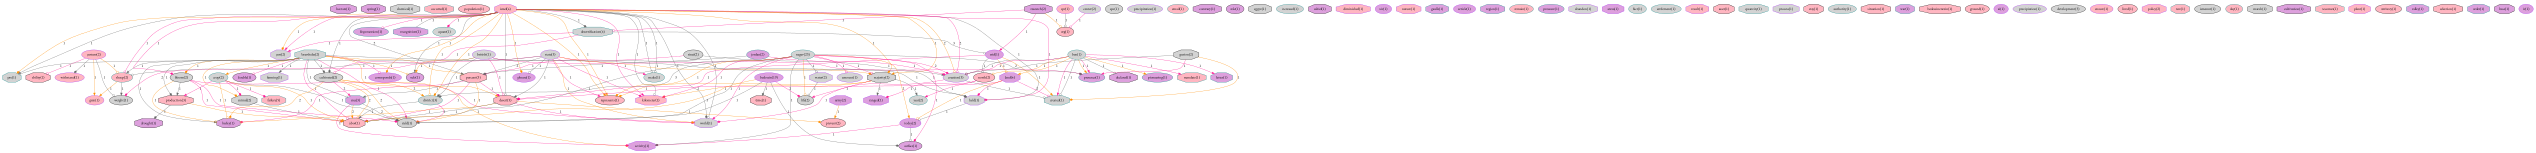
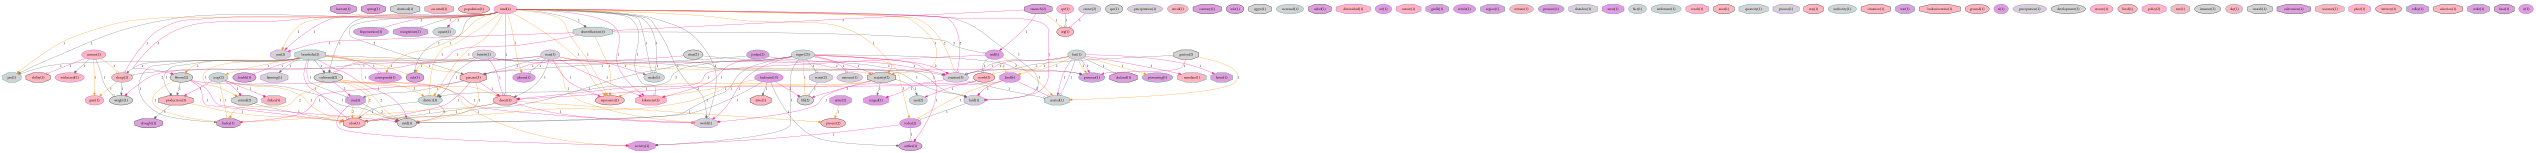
  digraph {
    fontname="EB Garamond"
    node [color=black fillcolor=lightgrey fontname="EB Garamond" shape=octagon style=filled]
    edge [arrowhead=odot color=gray40 fontname="EB Garamond"]
    n1 [fillcolor=plum label="hectare(1)"]
    n2 [fillcolor=plum label="spring(1)"]
    n3 [label="chemical(1)"]
    n4 [color=teal fillcolor=lightpink label="occurred(1)"]
    n5 [fillcolor=lightpink label="population(1)" shape=ellipse]
    n6 [color=teal label="beersheba(2)"]
    n7 [color=purple label="farming(1)"]
    n8 [color=purple fillcolor=plum label="corresponds(1)" shape=ellipse]
    n9 [fillcolor=plum label="double(1)" shape=ellipse]
    n10 [color=teal label="crop(2)" shape=ellipse]
    n11 [label="animal(2)"]
    n12 [label="bloom(2)" shape=ellipse]
    n13 [fillcolor=lightpink label="production(3)"]
    n14 [fillcolor=plum label="sub(1)" shape=ellipse]
    n15 [color=teal fillcolor=lightpink label="sheep(2)" shape=ellipse]
    n16 [fillcolor=lightpink label="percent(3)"]
    n17 [fillcolor=lightpink label="desert(5)"]
    n18 [label="cultivated(2)" shape=ellipse]
    n19 [fillcolor=plum label="barley(1)"]
    n20 [color=teal fillcolor=plum label="area(3)"]
    n21 [color=purple label="held(1)"]
    n22 [label="yield(1)" shape=ellipse]
    n23 [fillcolor=lightpink label="labor(1)"]
    n24 [color=teal fillcolor=lightpink label="failure(5)"]
    n25 [color=purple label="world(1)"]
    n26 [fillcolor=plum label="drought(1)"]
    n27 [label="weight(1)" shape=ellipse]
    n28 [color=purple fillcolor=lightpink label="gain(1)" shape=ellipse]
    n29 [fillcolor=lightpink label="prevent(2)" shape=ellipse]
    n30 [color=teal label="district(3)" shape=ellipse]
    n31 [color=purple fillcolor=plum label="activity(1)"]
    n32 [color=purple fillcolor=plum label="today(2)" shape=ellipse]
    n33 [fillcolor=plum label="surface(1)" shape=ellipse]
    n34 [color=purple fillcolor=lightpink label="israel(4)"]
    n35 [color=teal fillcolor=plum label="dispossession(1)" shape=ellipse]
    n36 [color=teal label="desertification(4)"]
    n37 [color=teal fillcolor=plum label="recognition(1)"]
    n38 [color=teal label="square(1)" shape=ellipse]
    n39 [color=purple fillcolor=plum label="phrase(1)" shape=ellipse]
    n40 [color=purple label="part(2)"]
    n41 [color=teal label="make(1)" shape=ellipse]
    n42 [color=teal label="pre(1)"]
    n43 [color=purple label="creation(3)" shape=ellipse]
    n44 [label="majority(2)"]
    n45 [color=purple fillcolor=lightpink label="kilometer(1)"]
    n46 [fillcolor=lightpink label="represents(1)" shape=ellipse]
    n47 [color=purple fillcolor=plum label="arid(1)" shape=ellipse]
    n48 [color=teal label="created(1)"]
    n49 [color=purple fillcolor=plum label="ranged(1)"]
    n50 [color=teal label="year(2)" shape=ellipse]
    n51 [label="life(2)" shape=ellipse]
    n52 [color=purple fillcolor=plum label="land(4)"]
    n53 [fillcolor=lightpink label="north(2)" shape=ellipse]
    n54 [label="apc(1)" shape=ellipse]
    n55 [color=purple label="precipitation(1)" shape=ellipse]
    n56 [color=teal label="ben(1)" shape=ellipse]
    n57 [fillcolor=plum label="declared(1)"]
    n58 [color=teal fillcolor=plum label="pioneering(1)" shape=ellipse]
    n59 [color=teal fillcolor=lightpink label="mandate(1)"]
    n60 [color=teal fillcolor=plum label="letter(1)"]
    n61 [color=teal fillcolor=plum label="presence(1)" shape=ellipse]
    n62 [color=teal fillcolor=lightpink label="email(1)" shape=ellipse]
    n63 [fillcolor=plum label="research(2)"]
    n64 [fillcolor=lightpink label="org(1)" shape=ellipse]
    n65 [color=purple fillcolor=lightpink label="pasture(2)" shape=ellipse]
    n66 [fillcolor=lightpink label="ability(1)"]
    n67 [color=purple fillcolor=lightpink label="withstand(1)" shape=ellipse]
    n68 [fillcolor=plum label="contrary(1)"]
    n69 [fillcolor=plum label="role(1)" shape=ellipse]
    n70 [label="egypt(1)"]
    n71 [color=teal label="increased(1)" shape=ellipse]
    n72 [fillcolor=plum label="saltiel(1)"]
    n73 [color=purple fillcolor=lightpink label="diminished(1)"]
    n74 [color=purple fillcolor=plum label="xiv(1)" shape=ellipse]
    n75 [color=purple fillcolor=plum label="army(2)"]
    n76 [color=purple fillcolor=lightpink label="nature(1)"]
    n77 [color=teal fillcolor=plum label="gaulle(1)"]
    n78 [color=purple fillcolor=plum label="article(1)" shape=ellipse]
    n79 [color=teal fillcolor=plum label="region(1)"]
    n80 [color=teal fillcolor=lightpink label="remain(1)" shape=ellipse]
    n81 [color=teal fillcolor=plum label="pressure(1)" shape=ellipse]
    n82 [color=purple label="abandon(1)"]
    n83 [label="sinai(2)" shape=ellipse]
    n84 [color=purple fillcolor=plum label="arava(1)"]
    n85 [color=teal fillcolor=plum label="jordan(2)" shape=ellipse]
    n86 [color=teal label="fact(1)" shape=ellipse]
    n87 [color=teal label="settlement(1)" shape=ellipse]
    n88 [color=purple fillcolor=lightpink label="result(1)"]
    n89 [fillcolor=lightpink label="asset(1)"]
    n90 [color=teal label="quantity(1)"]
    n91 [color=purple label="process(1)"]
    n92 [color=purple label="state(3)" shape=ellipse]
    n93 [fillcolor=lightpink label="stay(1)"]
    n94 [color=purple label="british(1)" shape=ellipse]
    n95 [color=teal label="authority(1)" shape=ellipse]
    n96 [fillcolor=lightpink label="situation(1)"]
    n97 [color=teal fillcolor=plum label="war(1)"]
    n98 [label="gurion(2)"]
    n99 [fillcolor=lightpink label="bedouinenrein(1)"]
    n100 [fillcolor=lightpink label="ground(1)" shape=ellipse]
    n101 [color=purple fillcolor=plum label="xi(1)" shape=ellipse]
    n102 [color=purple label="precipiation(1)" shape=ellipse]
    n103 [label="development(3)" shape=ellipse]
    n104 [color=purple fillcolor=lightpink label="ensure(1)" shape=ellipse]
    n105 [color=purple fillcolor=lightpink label="cpr(1)" shape=ellipse]
    n106 [color=purple label="center(2)" shape=ellipse]
    n107 [fillcolor=lightpink label="lived(1)" shape=ellipse]
    n108 [color=teal label="negev(23)" shape=ellipse]
    n109 [color=purple label="water(2)"]
    n110 [color=purple label="amount(1)" shape=ellipse]
    n111 [color=purple fillcolor=lightpink label="policy(2)"]
    n112 [color=teal fillcolor=lightpink label="rest(1)"]
    n113 [label="ismennt(1)" shape=ellipse]
    n114 [color=teal fillcolor=lightpink label="day(1)" shape=ellipse]
    n115 [label="march(1)"]
    n116 [fillcolor=plum label="cultivation(1)"]
    n117 [color=teal fillcolor=lightpink label="becomes(1)"]
    n118 [color=purple fillcolor=lightpink label="plant(1)"]
    n119 [fillcolor=lightpink label="territory(1)" shape=ellipse]
    n120 [color=teal fillcolor=plum label="valley(1)"]
    n121 [fillcolor=lightpink label="selection(1)"]
    n122 [color=teal fillcolor=plum label="order(1)"]
    n123 [fillcolor=plum label="base(1)"]
    n124 [color=purple fillcolor=plum label="bedouin(19)" shape=ellipse]
    n125 [fillcolor=lightpink label="time(1)"]
    n126 [color=purple fillcolor=plum label="iv(1)" shape=ellipse]
    n6 -> n7 [arrowhead=normal label=1]
    n6 -> n8 [color=deeppink label=1]
    n6 -> n9 [color=deeppink label=1]
    n6 -> n10 [arrowhead=normal color=darkorange label=1]
    n6 -> n11 [arrowhead=diamond color=darkorange label=1]
    n6 -> n12 [arrowhead=diamond color=darkorange label=1]
    n6 -> n13 [arrowhead=diamond label=1]
    n6 -> n14 [color=darkorange label=1]
    n6 -> n15 [arrowhead=normal label=1]
    n6 -> n16 [color=darkorange label=1]
    n6 -> n17 [arrowhead=normal color=darkorange label=1]
    n6 -> n18 [arrowhead=diamond label=1]
    n6 -> n19 [arrowhead=normal label=1]
    n6 -> n20 [label=1]
    n6 -> n21 [arrowhead=diamond label=1]
    n6 -> n22 [arrowhead=normal color=deeppink label=1]
    n6 -> n23 [color=deeppink label=1]
    n10 -> n11 [arrowhead=diamond color=deeppink label=1]
    n10 -> n13 [arrowhead=normal color=deeppink label=1]
    n10 -> n19 [color=darkorange label=1]
    n10 -> n22 [arrowhead=diamond label=1]
    n10 -> n23 [arrowhead=normal color=darkorange label=1]
    n10 -> n24 [arrowhead=diamond color=deeppink label=1]
    n11 -> n23 [label=1]
    n12 -> n13 [arrowhead=normal label=1]
    n12 -> n19 [color=darkorange label=1]
    n12 -> n22 [arrowhead=diamond color=deeppink label=1]
    n12 -> n23 [arrowhead=normal color=deeppink label=1]
    n12 -> n25 [color=deeppink label=1]
    n13 -> n23 [arrowhead=diamond color=darkorange label=1]
    n13 -> n26 [arrowhead=diamond label=1]
    n15 -> n27 [arrowhead=normal label=1]
    n15 -> n28 [arrowhead=normal color=darkorange label=1]
    n16 -> n17 [arrowhead=diamond color=deeppink label=1]
    n16 -> n19 [arrowhead=diamond color=deeppink label=1]
    n16 -> n20 [arrowhead=normal label=1]
    n16 -> n22 [arrowhead=diamond color=darkorange label=1]
    n16 -> n23 [arrowhead=diamond color=deeppink label=1]
    n17 -> n19 [color=darkorange label=1]
    n17 -> n23 [arrowhead=normal label=1]
    n17 -> n25 [arrowhead=normal color=deeppink label=1]
    n17 -> n29 [arrowhead=diamond color=darkorange label=1]
    n18 -> n19 [arrowhead=diamond color=darkorange label=2]
    n18 -> n20 [arrowhead=normal color=deeppink label=2]
    n18 -> n22 [color=darkorange label=2]
    n18 -> n23 [color=darkorange label=2]
    n18 -> n30 [arrowhead=normal color=darkorange label=2]
    n18 -> n31 [arrowhead=diamond color=darkorange label=1]
    n20 -> n22 [arrowhead=diamond label=2]
    n20 -> n23 [arrowhead=normal color=darkorange label=2]
    n20 -> n31 [arrowhead=diamond color=deeppink label=1]
    n21 -> n32 [label=1]
    n30 -> n22 [color=deeppink label=1]
    n30 -> n23 [arrowhead=normal label=1]
    n32 -> n31 [arrowhead=normal color=deeppink label=1]
    n32 -> n33 [label=1]
    n34 -> n8 [arrowhead=diamond color=darkorange label=1]
    n34 -> n12 [arrowhead=diamond color=deeppink label=1]
    n34 -> n14 [arrowhead=normal label=1]
    n34 -> n15 [color=deeppink label=1]
    n34 -> n16 [arrowhead=normal label=2]
    n34 -> n17 [label=1]
    n34 -> n18 [arrowhead=diamond label=1]
    n34 -> n21 [label=1]
    n34 -> n21 [arrowhead=diamond color=deeppink label=1]
    n34 -> n25 [arrowhead=diamond label=1]
    n34 -> n25 [label=1]
    n34 -> n30 [arrowhead=diamond color=darkorange label=1]
    n34 -> n30 [color=darkorange label=1]
    n34 -> n35 [color=deeppink label=1]
    n34 -> n36 [arrowhead=diamond label=1]
-   n37 -> n34 [label=1]
+   n34 -> n37 [label=1]
    n34 -> n38 [arrowhead=diamond color=deeppink label=1]
    n34 -> n39 [arrowhead=diamond color=darkorange label=1]
    n34 -> n40 [arrowhead=normal color=deeppink label=1]
    n34 -> n40 [arrowhead=diamond color=darkorange label=1]
    n34 -> n41 [label=1]
    n34 -> n41 [label=1]
    n34 -> n42 [arrowhead=normal label=1]
    n34 -> n42 [arrowhead=diamond color=darkorange label=1]
    n34 -> n43 [color=deeppink label=2]
    n34 -> n43 [color=darkorange label=2]
    n34 -> n44 [arrowhead=normal color=darkorange label=1]
    n34 -> n44 [arrowhead=diamond color=darkorange label=1]
    n34 -> n45 [label=1]
    n34 -> n45 [arrowhead=normal color=deeppink label=1]
    n34 -> n46 [arrowhead=normal color=darkorange label=1]
    n34 -> n46 [arrowhead=diamond color=darkorange label=1]
    n36 -> n18 [color=deeppink label=1]
    n36 -> n40 [arrowhead=normal color=deeppink label=1]
    n36 -> n47 [label=3]
    n43 -> n25 [arrowhead=diamond color=deeppink label=1]
    n43 -> n48 [label=1]
    n44 -> n45 [arrowhead=diamond color=darkorange label=1]
    n44 -> n46 [arrowhead=diamond color=darkorange label=1]
    n44 -> n49 [arrowhead=normal label=1]
    n44 -> n50 [arrowhead=normal label=1]
    n44 -> n51 [arrowhead=normal color=deeppink label=1]
    n47 -> n17 [arrowhead=diamond color=deeppink label=1]
    n47 -> n48 [arrowhead=normal color=darkorange label=1]
    n47 -> n52 [color=darkorange label=1]
    n47 -> n53 [label=1]
    n52 -> n17 [arrowhead=diamond color=deeppink label=2]
    n52 -> n21 [arrowhead=diamond color=deeppink label=1]
    n52 -> n32 [color=darkorange label=1]
    n52 -> n48 [color=deeppink label=2]
    n53 -> n49 [arrowhead=diamond color=deeppink label=1]
    n53 -> n50 [arrowhead=normal color=deeppink label=1]
    n56 -> n43 [label=1]
    n56 -> n43 [color=deeppink label=1]
    n56 -> n48 [arrowhead=normal color=deeppink label=1]
    n56 -> n48 [label=1]
    n56 -> n52 [arrowhead=normal color=darkorange label=1]
    n56 -> n53 [color=darkorange label=1]
    n56 -> n57 [label=1]
    n56 -> n58 [arrowhead=normal color=darkorange label=1]
    n56 -> n59 [arrowhead=normal color=deeppink label=1]
    n56 -> n60 [arrowhead=normal color=deeppink label=1]
    n56 -> n61 [arrowhead=normal color=darkorange label=1]
    n56 -> n61 [arrowhead=normal color=deeppink label=1]
    n63 -> n36 [color=deeppink label=1]
    n63 -> n47 [arrowhead=normal color=deeppink label=1]
    n63 -> n64 [color=darkorange label=1]
    n65 -> n15 [color=darkorange label=1]
    n65 -> n27 [label=1]
    n65 -> n28 [arrowhead=normal color=darkorange label=1]
    n65 -> n66 [color=deeppink label=1]
    n65 -> n67 [arrowhead=diamond label=1]
    n75 -> n29 [arrowhead=normal color=darkorange label=1]
    n83 -> n16 [arrowhead=normal color=deeppink label=1]
    n83 -> n43 [arrowhead=normal label=1]
    n85 -> n16 [arrowhead=diamond label=1]
    n85 -> n43 [arrowhead=diamond color=deeppink label=1]
    n92 -> n16 [label=2]
    n92 -> n17 [arrowhead=normal label=1]
    n92 -> n25 [arrowhead=normal color=darkorange label=1]
    n92 -> n27 [arrowhead=diamond color=deeppink label=2]
    n92 -> n39 [label=1]
    n92 -> n41 [arrowhead=normal color=deeppink label=1]
    n92 -> n42 [label=1]
    n92 -> n44 [arrowhead=diamond color=darkorange label=1]
    n92 -> n45 [arrowhead=diamond color=deeppink label=1]
    n92 -> n46 [arrowhead=normal color=deeppink label=1]
    n94 -> n14 [arrowhead=normal color=darkorange label=1]
    n94 -> n15 [label=1]
    n94 -> n17 [color=deeppink label=1]
    n94 -> n21 [arrowhead=diamond label=1]
    n94 -> n30 [arrowhead=diamond label=1]
    n94 -> n61 [arrowhead=normal color=deeppink label=1]
    n98 -> n43 [label=1]
    n98 -> n48 [arrowhead=diamond color=darkorange label=1]
    n98 -> n61 [arrowhead=normal color=deeppink label=1]
    n105 -> n64 [label=1]
    n106 -> n64 [color=deeppink label=1]
    n108 -> n22 [arrowhead=normal label=1]
    n108 -> n23 [arrowhead=normal label=1]
    n108 -> n25 [arrowhead=normal color=deeppink label=1]
    n108 -> n30 [arrowhead=diamond label=3]
    n108 -> n31 [arrowhead=diamond label=1]
    n108 -> n32 [arrowhead=normal color=darkorange label=2]
    n108 -> n33 [arrowhead=diamond color=deeppink label=1]
    n108 -> n43 [arrowhead=diamond color=deeppink label=2]
    n108 -> n44 [color=deeppink label=1]
    n108 -> n45 [arrowhead=normal color=deeppink label=1]
-   n108 -> n46 [arrowhead=diamond color=darkorange label=1]
+   n36 -> n46 [arrowhead=diamond color=darkorange label=1]
    n108 -> n51 [color=darkorange label=1]
    n108 -> n61 [arrowhead=diamond label=2]
    n108 -> n109 [label=1]
    n108 -> n110 [color=deeppink label=1]
    n109 -> n51 [label=1]
    n124 -> n22 [label=1]
    n124 -> n23 [arrowhead=normal color=darkorange label=1]
    n124 -> n33 [arrowhead=diamond label=1]
    n124 -> n51 [arrowhead=diamond color=deeppink label=2]
    n124 -> n125 [arrowhead=diamond label=1]
  }
